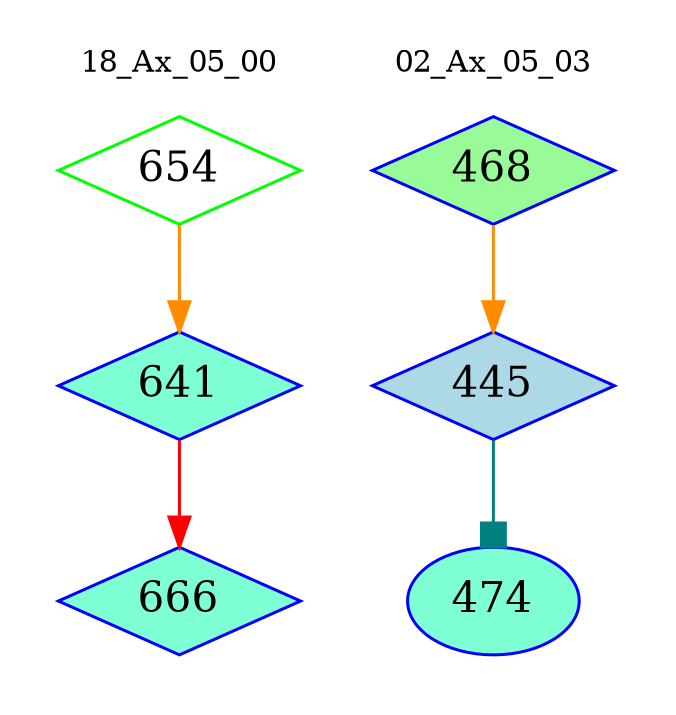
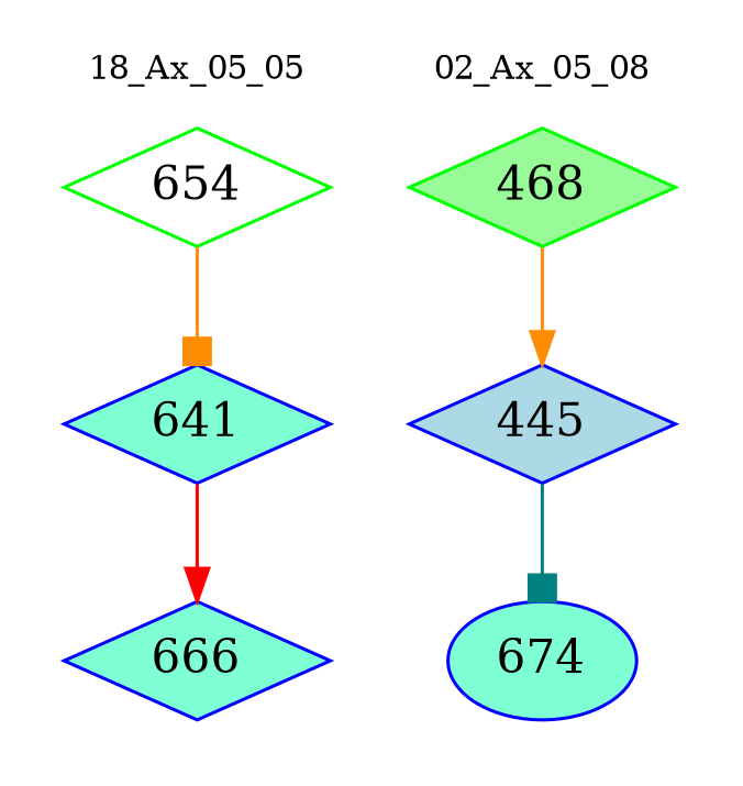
  digraph {
    node [color=blue fillcolor=aquamarine shape=diamond style=filled]
    edge [arrowhead=box color=darkorange]
    n1 [color=green fillcolor=white label=654]
    n2 [label=641]
    n3 [label=666]
-   n4 [fillcolor=palegreen label=468]
+   n4 [color=green fillcolor=palegreen label=468]
    n5 [fillcolor=lightblue label=445]
-   n6 [label=474 shape=ellipse]
+   n6 [label=674 shape=ellipse]
    subgraph cluster_1 {
      color=white
      fontsize=10
-     label="18_Ax_05_00"
+     label="18_Ax_05_05"
      n1
      n2
      n3
    }
    subgraph cluster_2 {
      color=white
      fontsize=10
-     label="02_Ax_05_03"
+     label="02_Ax_05_08"
      n4
      n5
      n6
    }
-   n1 -> n2 [arrowhead=normal]
+   n1 -> n2
    n2 -> n3 [arrowhead=normal color=red]
    n4 -> n5 [arrowhead=normal]
    n5 -> n6 [color=teal]
  }
